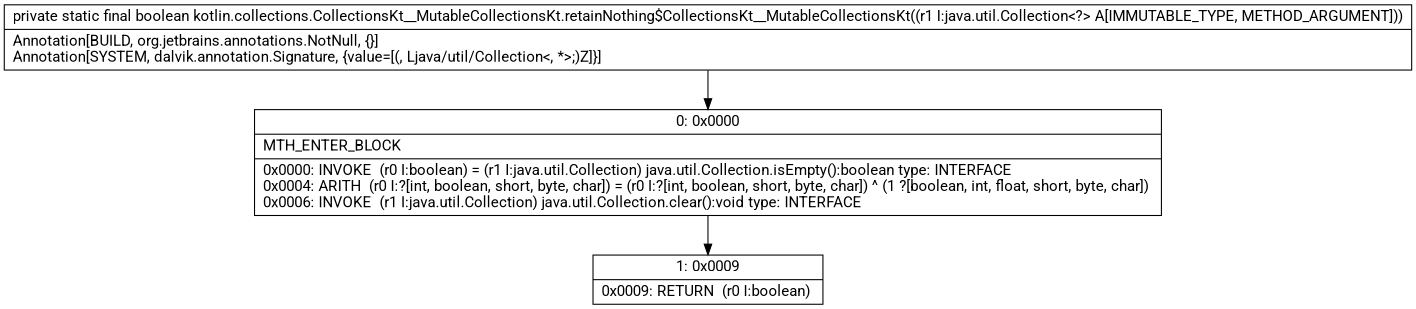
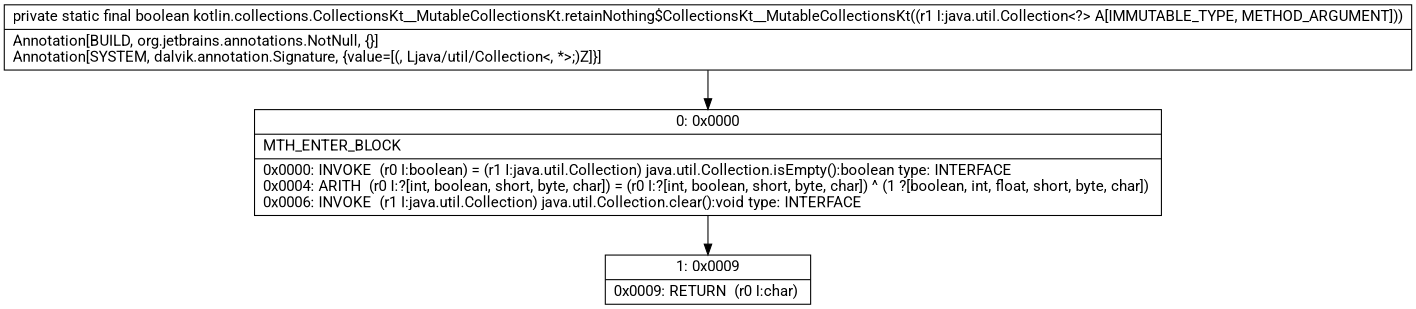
  digraph {
    fontname=Roboto
    node [shape=record fontname=Roboto]
    edge [fontname=Roboto]
    n1 [label="{0\:\ 0x0000|MTH_ENTER_BLOCK\l|0x0000: INVOKE  (r0 I:boolean) = (r1 I:java.util.Collection) java.util.Collection.isEmpty():boolean type: INTERFACE \l0x0004: ARITH  (r0 I:?[int, boolean, short, byte, char]) = (r0 I:?[int, boolean, short, byte, char]) ^ (1 ?[boolean, int, float, short, byte, char]) \l0x0006: INVOKE  (r1 I:java.util.Collection) java.util.Collection.clear():void type: INTERFACE \l}"]
-   n2 [label="{1\:\ 0x0009|0x0009: RETURN  (r0 I:boolean) \l}"]
+   n2 [label="{1\:\ 0x0009|0x0009: RETURN  (r0 I:char) \l}"]
    n3 [label="{private static final boolean kotlin.collections.CollectionsKt__MutableCollectionsKt.retainNothing$CollectionsKt__MutableCollectionsKt((r1 I:java.util.Collection\<?\> A[IMMUTABLE_TYPE, METHOD_ARGUMENT]))  | Annotation[BUILD, org.jetbrains.annotations.NotNull, \{\}]\lAnnotation[SYSTEM, dalvik.annotation.Signature, \{value=[(, Ljava\/util\/Collection\<, *\>;)Z]\}]\l}"]
    n1 -> n2
    n3 -> n1
  }
